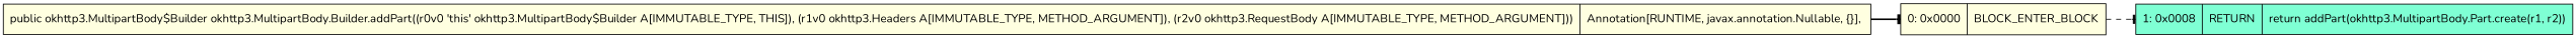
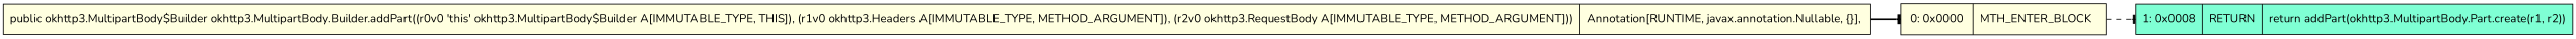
  digraph {
    rankdir=LR
    fontname=Nunito
    node [shape=record style=filled fillcolor=lightyellow fontname=Nunito]
    edge [arrowhead=tee fontname=Nunito]
-   n1 [label="{0\:\ 0x0000|BLOCK_ENTER_BLOCK\l}"]
+   n1 [label="{0\:\ 0x0000|MTH_ENTER_BLOCK\l}"]
    n2 [label="{1\:\ 0x0008|RETURN\l|return addPart(okhttp3.MultipartBody.Part.create(r1, r2))\l}" fillcolor=aquamarine]
    n3 [label="{public okhttp3.MultipartBody$Builder okhttp3.MultipartBody.Builder.addPart((r0v0 'this' okhttp3.MultipartBody$Builder A[IMMUTABLE_TYPE, THIS]), (r1v0 okhttp3.Headers A[IMMUTABLE_TYPE, METHOD_ARGUMENT]), (r2v0 okhttp3.RequestBody A[IMMUTABLE_TYPE, METHOD_ARGUMENT]))  | Annotation[RUNTIME, javax.annotation.Nullable, \{\}], \l}"]
    n1 -> n2 [style=dashed]
    n3 -> n1 [style=bold]
  }
